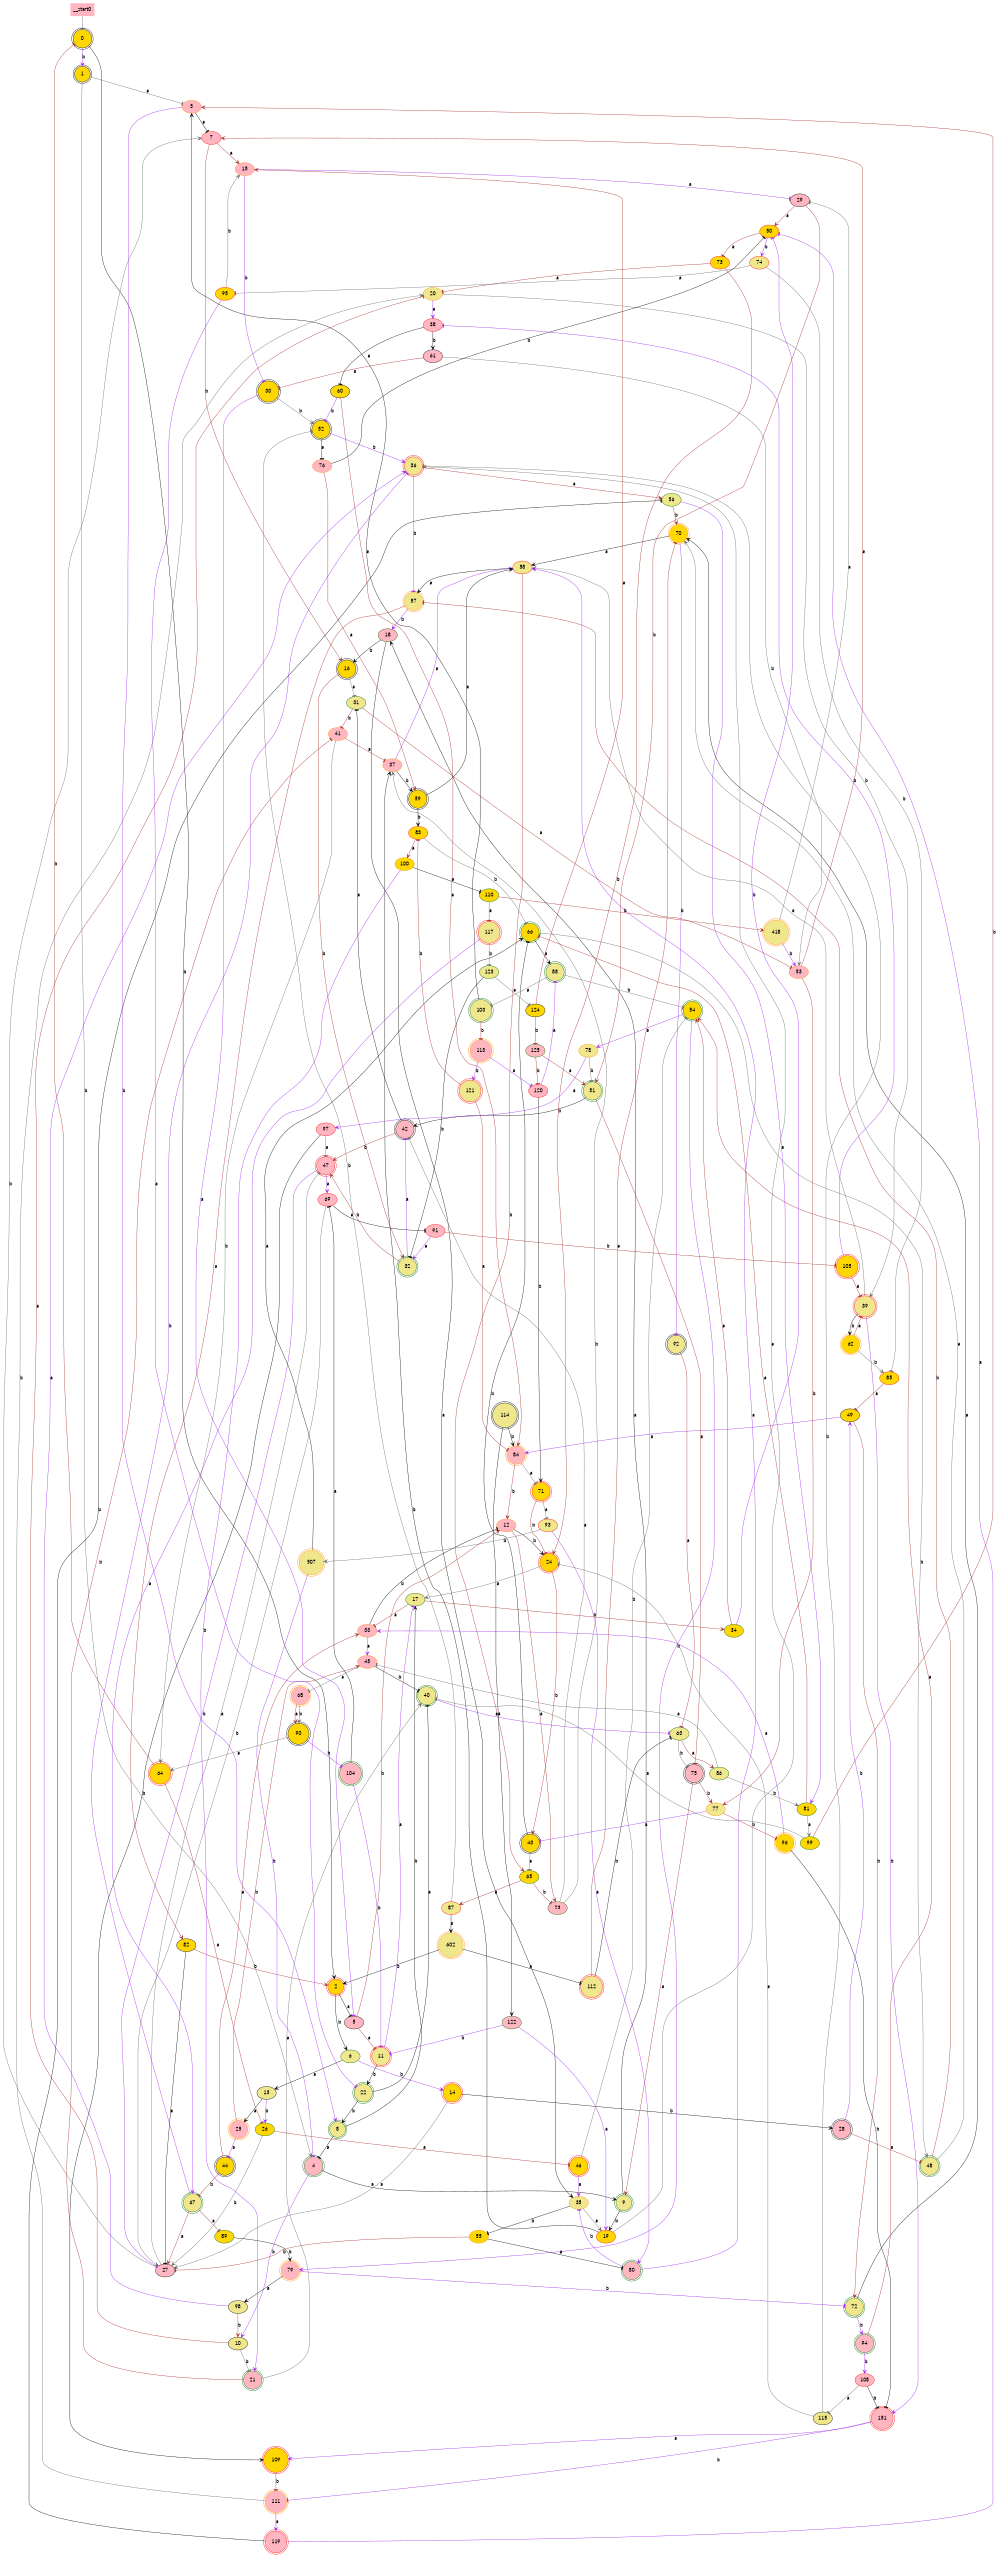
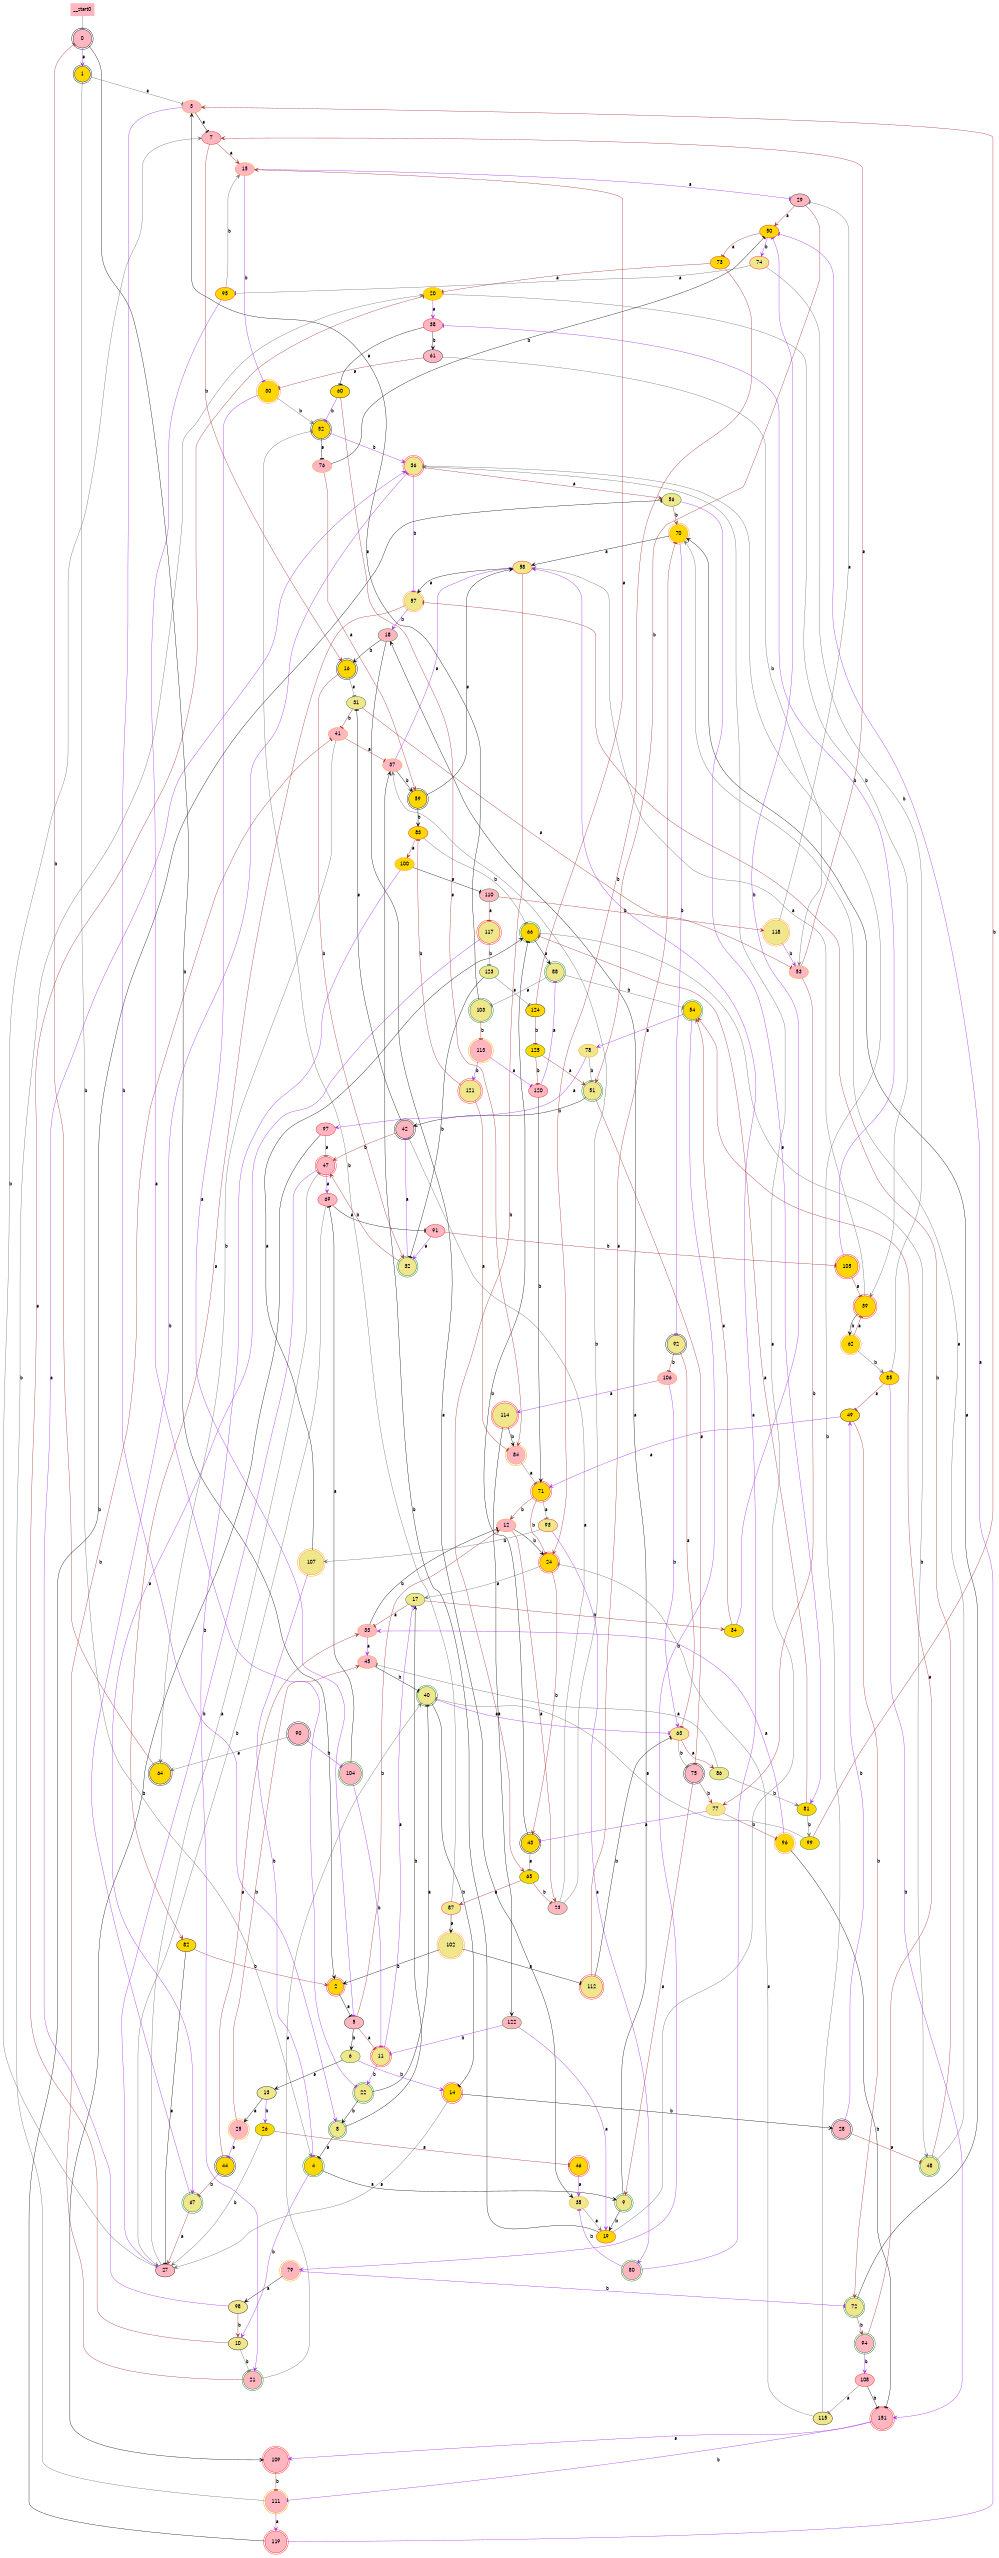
  digraph {
    fontname=Lato
    node [color=darkgreen fillcolor=lightpink fontname=Lato style=filled]
    edge [arrowhead=vee color=brown fontname=Lato]
    __start0 [color=red shape=none]
-   0 [color=black fillcolor=gold shape=doublecircle]
+   0 [color=black shape=doublecircle]
    1 [color=black fillcolor=gold shape=doublecircle]
    2 [color=red fillcolor=gold shape=doublecircle]
    3 [color=darkorange]
-   4 [shape=doublecircle]
+   4 [fillcolor=gold shape=doublecircle]
    5 [color=black]
    6 [fillcolor=khaki]
    7 [color=red]
    8 [fillcolor=khaki shape=doublecircle]
    9 [fillcolor=khaki shape=doublecircle]
    10 [color=black fillcolor=khaki]
    11 [color=red fillcolor=khaki shape=doublecircle]
    12 [color=darkorange]
    13 [color=black fillcolor=khaki]
    14 [color=red fillcolor=gold shape=doublecircle]
    15 [color=darkorange]
    16 [color=black fillcolor=gold shape=doublecircle]
    17 [fillcolor=khaki]
    18
    19 [color=red fillcolor=gold]
-   20 [color=darkorange fillcolor=khaki]
+   20 [color=darkorange fillcolor=gold]
    21 [shape=doublecircle]
    22 [fillcolor=khaki shape=doublecircle]
    23
    24 [color=red fillcolor=gold shape=doublecircle]
    25 [color=darkorange shape=doublecircle]
    26 [fillcolor=gold]
    27 [color=black]
    28 [color=black shape=doublecircle]
    29 [color=black]
-   30 [color=black fillcolor=gold shape=doublecircle]
+   30 [color=darkorange fillcolor=gold shape=doublecircle]
    31 [fillcolor=khaki]
    32 [fillcolor=khaki shape=doublecircle]
    33 [color=darkorange]
    34 [fillcolor=gold]
    35 [color=darkorange fillcolor=khaki]
    36 [color=red fillcolor=khaki shape=doublecircle]
    37 [color=darkorange]
    38 [color=red]
-   39 [color=red fillcolor=khaki shape=doublecircle]
+   39 [color=red fillcolor=gold shape=doublecircle]
    40 [fillcolor=khaki shape=doublecircle]
    41 [color=darkorange]
    42 [color=black shape=doublecircle]
    43 [color=black fillcolor=gold shape=doublecircle]
    44 [color=black fillcolor=gold shape=doublecircle]
    45 [color=darkorange]
    46 [color=red fillcolor=gold shape=doublecircle]
    47 [color=red shape=doublecircle]
    48 [fillcolor=khaki shape=doublecircle]
    49 [color=black fillcolor=gold]
    50 [color=red fillcolor=gold]
    51 [fillcolor=khaki shape=doublecircle]
    52 [color=black fillcolor=gold shape=doublecircle]
    53 [color=darkorange]
    54 [fillcolor=gold shape=doublecircle]
-   55 [color=darkorange fillcolor=gold]
    56 [fillcolor=khaki]
    57 [color=darkorange fillcolor=khaki shape=doublecircle]
    58 [color=red fillcolor=khaki]
    59 [color=black fillcolor=gold shape=doublecircle]
    60 [color=black fillcolor=gold]
    61 [color=black]
    62 [color=darkorange fillcolor=gold shape=doublecircle]
-   63 [fillcolor=khaki]
-   64 [color=red fillcolor=gold shape=doublecircle]
+   63 [color=red fillcolor=khaki]
+   64 [color=black fillcolor=gold shape=doublecircle]
    65 [fillcolor=gold]
    66 [fillcolor=gold shape=doublecircle]
    67 [fillcolor=khaki shape=doublecircle]
-   68 [color=darkorange shape=doublecircle]
    69 [color=red]
    70 [color=darkorange fillcolor=gold shape=doublecircle]
    71 [color=red fillcolor=gold shape=doublecircle]
    72 [fillcolor=khaki shape=doublecircle]
    73 [color=red fillcolor=gold]
    74 [color=red fillcolor=khaki]
    75 [color=black shape=doublecircle]
    76 [color=darkorange]
    77 [color=darkorange fillcolor=khaki]
    78 [color=darkorange fillcolor=khaki]
    79 [color=darkorange shape=doublecircle]
    80 [shape=doublecircle]
    81 [fillcolor=gold]
    82 [color=black fillcolor=gold]
    83 [color=red fillcolor=gold]
    84 [color=darkorange shape=doublecircle]
    85 [color=red fillcolor=gold]
    86 [fillcolor=khaki]
    87 [color=red fillcolor=khaki]
    88 [fillcolor=khaki shape=doublecircle]
-   89 [fillcolor=gold]
-   90 [color=black fillcolor=gold shape=doublecircle]
+   90 [color=black shape=doublecircle]
    91 [color=red]
    92 [color=black fillcolor=khaki shape=doublecircle]
    93 [color=red fillcolor=khaki]
    94 [shape=doublecircle]
    95 [color=red fillcolor=gold]
    96 [color=darkorange fillcolor=gold shape=doublecircle]
    97 [color=red]
    98 [color=black fillcolor=khaki]
    99 [fillcolor=gold]
    100 [color=darkorange fillcolor=gold]
    n103 [color=red label=151 shape=doublecircle]
-   102 [color=darkorange fillcolor=khaki shape=doublecircle label=602]
+   102 [color=darkorange fillcolor=khaki shape=doublecircle]
    103 [fillcolor=khaki shape=doublecircle]
    104 [shape=doublecircle]
    105 [color=red fillcolor=gold shape=doublecircle]
-   107 [color=darkorange fillcolor=khaki shape=doublecircle label=507]
+   106 [color=darkorange]
+   107 [color=darkorange fillcolor=khaki shape=doublecircle]
    108 [color=red]
-   109 [color=red fillcolor=gold shape=doublecircle]
-   110 [fillcolor=gold]
+   109 [color=red shape=doublecircle]
+   110
    111 [color=darkorange shape=doublecircle]
    112 [color=red fillcolor=khaki shape=doublecircle]
    113 [color=darkorange shape=doublecircle]
-   114 [color=black fillcolor=khaki shape=doublecircle]
+   114 [color=red fillcolor=khaki shape=doublecircle]
    115 [color=black fillcolor=khaki]
    117 [color=red fillcolor=khaki shape=doublecircle]
-   118 [color=darkorange fillcolor=khaki shape=doublecircle label=418]
+   118 [color=darkorange fillcolor=khaki shape=doublecircle]
    119 [color=red shape=doublecircle]
    120 [color=red]
    121 [color=red fillcolor=khaki shape=doublecircle]
    122
    123 [fillcolor=khaki]
    124 [color=black fillcolor=gold]
-   125
+   125 [fillcolor=gold]
    __start0 -> 0 [arrowhead=tee color=gray40]
-   0 -> 1 [color=purple label=b]
+   0 -> 1 [color=purple label=a]
    0 -> 2 [color=black label=b]
    1 -> 3 [arrowhead=tee color=gray40 label=a]
    1 -> 4 [color=gray40 label=b]
    2 -> 5 [arrowhead=tee color=black label=a]
-   2 -> 6 [color=black label=b]
+   5 -> 6 [color=black label=b]
    3 -> 7 [arrowhead=tee color=black label=a]
    3 -> 8 [color=purple label=b]
    4 -> 9 [color=black label=a]
    4 -> 10 [color=purple label=b]
    5 -> 11 [arrowhead=tee label=a]
    5 -> 12 [label=b]
    6 -> 13 [color=black label=a]
    6 -> 14 [color=purple label=b]
    7 -> 15 [label=a]
    7 -> 16 [label=b]
    8 -> 4 [arrowhead=tee color=black label=a]
    8 -> 17 [color=black label=b]
    9 -> 18 [color=black label=a]
    9 -> 19 [color=black label=b]
    10 -> 20 [arrowhead=tee label=a]
    10 -> 21 [arrowhead=tee color=gray40 label=b]
    11 -> 17 [arrowhead=tee color=purple label=a]
-   11 -> 22 [color=black label=b]
+   11 -> 22 [color=purple label=b]
    12 -> 23 [label=a]
    12 -> 24 [color=black label=b]
    13 -> 25 [color=black label=a]
    13 -> 26 [color=purple label=b]
    14 -> 27 [color=gray40 label=a]
    14 -> 28 [color=black label=b]
    15 -> 29 [arrowhead=tee color=purple label=a]
    15 -> 30 [arrowhead=tee color=purple label=b]
    16 -> 31 [arrowhead=tee color=gray40 label=a]
    16 -> 32 [label=b]
    17 -> 33 [arrowhead=tee label=a]
    17 -> 34 [label=b]
    18 -> 16 [color=black label=b]
    18 -> 35 [color=black label=a]
    19 -> 36 [color=gray40 label=a]
    19 -> 37 [color=black label=b]
    20 -> 38 [color=purple label=a]
    20 -> 39 [color=gray40 label=b]
    21 -> 40 [color=gray40 label=a]
    21 -> 41 [arrowhead=tee label=b]
    22 -> 8 [color=black label=b]
    22 -> 40 [arrowhead=tee color=black label=a]
    23 -> 37 [color=gray40 label=b]
    23 -> 42 [arrowhead=tee color=gray40 label=a]
    24 -> 17 [color=gray40 label=a]
    24 -> 43 [label=b]
    25 -> 44 [arrowhead=tee color=purple label=a]
    25 -> 45 [label=b]
    26 -> 27 [color=gray40 label=b]
    26 -> 46 [arrowhead=tee label=a]
    27 -> 7 [color=gray40 label=b]
    27 -> 47 [arrowhead=tee color=gray40 label=a]
    28 -> 48 [arrowhead=tee label=a]
    28 -> 49 [color=purple label=b]
    29 -> 50 [label=a]
    29 -> 51 [label=b]
    30 -> 5 [arrowhead=tee color=purple label=a]
    30 -> 52 [color=gray40 label=b]
    31 -> 41 [arrowhead=tee label=b]
    31 -> 53 [arrowhead=tee label=a]
    32 -> 42 [arrowhead=tee color=purple label=a]
    32 -> 47 [label=b]
    33 -> 12 [arrowhead=tee color=black label=b]
    33 -> 45 [color=purple label=a]
    34 -> 50 [arrowhead=tee color=purple label=b]
    34 -> 54 [label=a]
    35 -> 19 [color=gray40 label=a]
-   35 -> 55 [arrowhead=tee color=black label=b]
    36 -> 56 [label=a]
    36 -> 57 [arrowhead=tee color=purple label=b]
    37 -> 58 [color=purple label=a]
    37 -> 59 [color=black label=b]
    38 -> 60 [arrowhead=tee color=black label=a]
    38 -> 61 [color=black label=b]
    39 -> 58 [color=gray40 label=a]
    39 -> 62 [color=black label=b]
+   40 -> 14 [arrowhead=tee color=black label=b]
    40 -> 63 [arrowhead=tee color=purple label=a]
    41 -> 37 [arrowhead=tee label=a]
    41 -> 64 [color=gray40 label=b]
    42 -> 31 [arrowhead=tee color=black label=a]
    42 -> 47 [label=b]
    43 -> 65 [arrowhead=tee color=gray40 label=a]
    43 -> 66 [arrowhead=tee color=black label=b]
    44 -> 33 [label=a]
    44 -> 67 [arrowhead=tee label=b]
    45 -> 40 [arrowhead=tee color=black label=b]
-   45 -> 68 [arrowhead=tee color=gray40 label=a]
    46 -> 35 [color=purple label=a]
-   46 -> 54 [arrowhead=tee color=gray40 label=b]
    47 -> 27 [arrowhead=tee color=purple label=b]
    47 -> 69 [color=purple label=a]
    48 -> 57 [arrowhead=tee label=b]
    48 -> 70 [color=gray40 label=a]
-   49 -> 84 [color=purple label=a]
+   49 -> 71 [color=purple label=a]
    49 -> 72 [label=b]
    50 -> 73 [arrowhead=tee label=a]
    50 -> 74 [color=purple label=b]
    51 -> 42 [color=black label=b]
    51 -> 75 [arrowhead=tee label=a]
    52 -> 36 [color=purple label=b]
    52 -> 76 [arrowhead=tee color=black label=a]
    53 -> 7 [label=a]
    53 -> 77 [label=b]
    54 -> 78 [color=purple label=a]
    54 -> 79 [color=purple label=b]
-   55 -> 27 [arrowhead=tee label=b]
-   55 -> 80 [arrowhead=tee color=black label=a]
    56 -> 70 [label=b]
    56 -> 81 [color=purple label=a]
    57 -> 18 [color=purple label=b]
    57 -> 82 [label=a]
    58 -> 57 [color=black label=a]
    58 -> 65 [label=b]
    59 -> 58 [color=black label=a]
    59 -> 83 [color=black label=b]
    60 -> 52 [arrowhead=tee color=purple label=b]
    60 -> 84 [label=a]
    61 -> 30 [arrowhead=tee label=a]
    61 -> 53 [color=gray40 label=b]
    62 -> 39 [arrowhead=tee label=a]
    62 -> 85 [color=gray40 label=b]
    63 -> 75 [arrowhead=tee color=gray40 label=b]
    63 -> 86 [label=a]
    64 -> 0 [arrowhead=tee label=b]
-   64 -> 26 [arrowhead=tee label=a]
    65 -> 23 [arrowhead=tee label=b]
    65 -> 87 [label=a]
    66 -> 48 [color=gray40 label=b]
    66 -> 88 [color=black label=a]
    67 -> 27 [label=a]
    67 -> 36 [arrowhead=tee color=purple label=b]
-   67 -> 89 [arrowhead=tee label=a]
-   68 -> 90 [label=a]
-   68 -> 90 [color=gray40 label=b]
    69 -> 27 [color=gray40 label=b]
    69 -> 91 [arrowhead=tee color=black label=a]
    70 -> 58 [color=black label=a]
    70 -> 92 [arrowhead=tee color=purple label=b]
    71 -> 24 [arrowhead=tee label=b]
    71 -> 93 [arrowhead=tee color=gray40 label=a]
    72 -> 70 [color=black label=a]
-   72 -> 94 [color=purple label=b]
+   72 -> 94 [label=b]
    73 -> 20 [arrowhead=tee label=a]
    73 -> 24 [label=b]
    74 -> 85 [arrowhead=tee color=gray40 label=b]
    74 -> 95 [arrowhead=tee color=gray40 label=a]
    75 -> 9 [label=a]
    75 -> 77 [label=b]
    76 -> 50 [arrowhead=tee color=black label=b]
    76 -> 59 [label=a]
    77 -> 43 [arrowhead=tee color=purple label=a]
    77 -> 96 [arrowhead=tee label=b]
    78 -> 51 [arrowhead=tee color=gray40 label=b]
    78 -> 97 [color=purple label=a]
    79 -> 72 [arrowhead=tee color=purple label=b]
    79 -> 98 [color=black label=a]
    80 -> 35 [arrowhead=tee color=purple label=b]
    80 -> 58 [color=purple label=a]
    81 -> 66 [arrowhead=tee label=a]
-   81 -> 99 [color=gray40 label=a]
+   81 -> 99 [color=gray40 label=b]
    82 -> 2 [label=b]
    82 -> 27 [arrowhead=tee color=black label=a]
    83 -> 66 [arrowhead=tee color=gray40 label=b]
    83 -> 100 [label=a]
-   84 -> 12 [label=b]
+   71 -> 12 [label=b]
    84 -> 71 [arrowhead=tee color=gray40 label=a]
    85 -> 49 [arrowhead=tee label=a]
-   39 -> n103 [color=purple label=b]
+   85 -> n103 [color=purple label=b]
    86 -> 45 [arrowhead=tee color=gray40 label=a]
    86 -> 81 [color=gray40 label=b]
    87 -> 52 [arrowhead=tee color=gray40 label=b]
    87 -> 102 [color=black label=a]
    88 -> 54 [arrowhead=tee color=gray40 label=b]
    88 -> 103 [arrowhead=tee color=gray40 label=a]
-   89 -> 79 [color=black label=b]
    90 -> 64 [color=gray40 label=a]
    90 -> 104 [arrowhead=tee color=purple label=b]
    91 -> 32 [color=purple label=a]
    91 -> 105 [arrowhead=tee label=b]
    92 -> 63 [arrowhead=tee label=a]
+   92 -> 106 [arrowhead=tee label=b]
    93 -> 80 [color=purple label=a]
    93 -> 107 [color=gray40 label=b]
    94 -> 54 [label=a]
    94 -> 108 [color=purple label=b]
    95 -> 15 [color=gray40 label=b]
    95 -> 22 [arrowhead=tee color=purple label=a]
    96 -> 33 [color=purple label=a]
    96 -> n103 [arrowhead=tee color=black label=b]
    97 -> 47 [arrowhead=tee color=gray40 label=a]
    97 -> 109 [color=black label=b]
    98 -> 10 [label=b]
    98 -> 36 [color=purple label=a]
    99 -> 3 [label=b]
    99 -> 40 [arrowhead=tee color=gray40 label=a]
    100 -> 21 [color=purple label=b]
    100 -> 110 [arrowhead=tee color=black label=a]
    n103 -> 109 [color=purple label=a]
    n103 -> 111 [arrowhead=tee color=purple label=b]
    102 -> 2 [color=black label=b]
    102 -> 112 [arrowhead=tee color=black label=a]
    103 -> 3 [color=black label=a]
    103 -> 113 [arrowhead=tee label=b]
    104 -> 11 [arrowhead=tee color=purple label=b]
    104 -> 69 [arrowhead=tee color=black label=a]
    105 -> 38 [arrowhead=tee color=purple label=b]
    105 -> 39 [arrowhead=tee label=a]
+   106 -> 63 [color=purple label=b]
+   106 -> 114 [color=purple label=a]
    107 -> 4 [arrowhead=tee color=purple label=b]
    107 -> 66 [color=black label=a]
    108 -> n103 [arrowhead=tee color=black label=b]
    108 -> 115 [arrowhead=tee color=gray40 label=a]
    109 -> 111 [arrowhead=tee label=b]
    110 -> 117 [arrowhead=tee label=a]
    110 -> 118 [label=b]
    111 -> 20 [color=gray40 label=b]
    111 -> 119 [color=purple label=a]
    112 -> 63 [arrowhead=tee color=black label=b]
    112 -> 70 [arrowhead=tee label=a]
    113 -> 120 [arrowhead=tee color=purple label=a]
    113 -> 121 [color=purple label=b]
    114 -> 84 [color=black label=b]
    114 -> 122 [color=black label=a]
    115 -> 24 [arrowhead=tee color=gray40 label=a]
    115 -> 36 [arrowhead=tee color=gray40 label=b]
    117 -> 67 [color=purple label=a]
    117 -> 123 [arrowhead=tee color=gray40 label=b]
    118 -> 29 [arrowhead=tee color=gray40 label=a]
    118 -> 53 [color=purple label=b]
    119 -> 50 [arrowhead=tee color=purple label=a]
    119 -> 56 [arrowhead=tee color=black label=b]
    120 -> 71 [color=black label=b]
    120 -> 88 [arrowhead=tee color=purple label=a]
    121 -> 83 [arrowhead=tee label=b]
    121 -> 84 [arrowhead=tee label=a]
    122 -> 11 [arrowhead=tee color=purple label=b]
    122 -> 19 [color=purple label=a]
    123 -> 32 [arrowhead=tee color=black label=b]
    123 -> 124 [arrowhead=tee color=gray40 label=a]
    124 -> 15 [label=a]
    124 -> 125 [arrowhead=tee label=b]
    125 -> 51 [label=a]
    125 -> 120 [arrowhead=tee label=b]
  }
